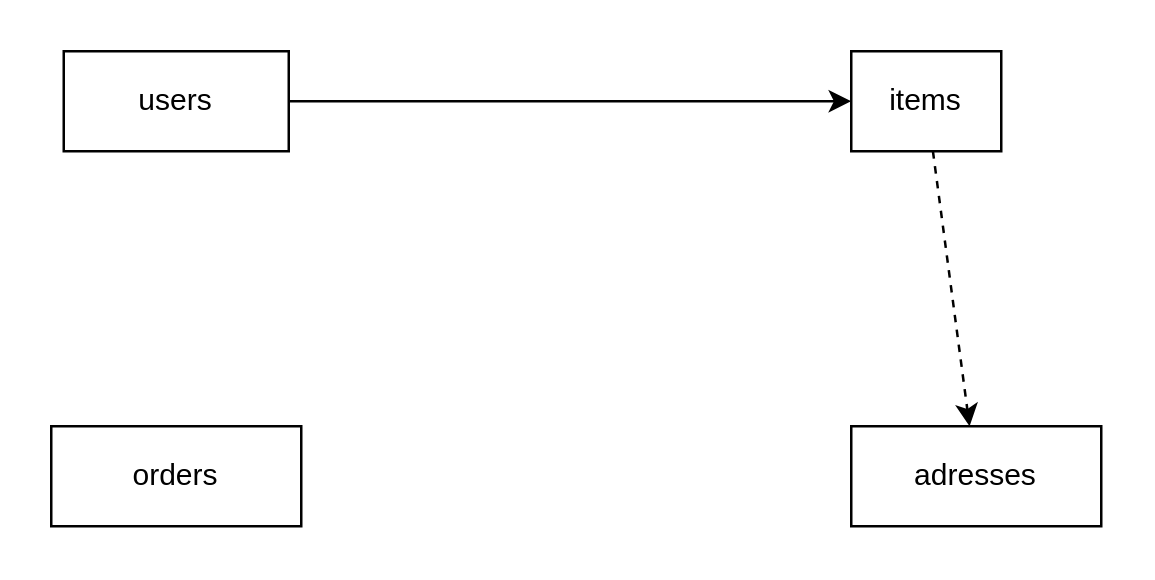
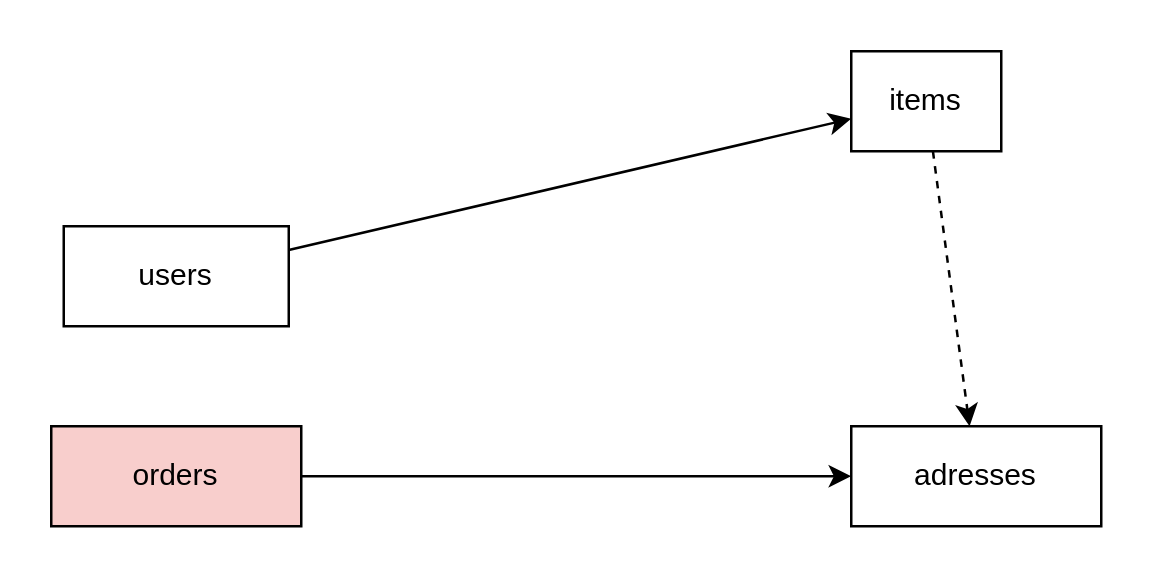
  <mxCell id="0" />
  <mxCell id="1" parent="0" />
  <mxCell id="2" value="" style="edgeStyle=none;html=1;" edge="1" parent="1" source="3" target="8"><mxGeometry relative="1" as="geometry" /></mxCell>
- <mxCell id="3" value="users" style="whiteSpace=wrap;html=1;align=center;" vertex="1" parent="1"><mxGeometry x="25" y="20" width="90" height="40" as="geometry" /></mxCell>
- <mxCell id="5" value="orders" style="whiteSpace=wrap;html=1;align=center;" vertex="1" parent="1"><mxGeometry x="20" y="170" width="100" height="40" as="geometry" /></mxCell>
+ <mxCell id="3" value="users" style="whiteSpace=wrap;html=1;align=center;" vertex="1" parent="1"><mxGeometry x="25" y="90" width="90" height="40" as="geometry" /></mxCell>
+ <mxCell id="4" value="" style="edgeStyle=none;html=1;" edge="1" parent="1" source="5" target="6"><mxGeometry relative="1" as="geometry" /></mxCell>
+ <mxCell id="5" value="orders" style="whiteSpace=wrap;html=1;align=center;fillColor=#f8cecc;" vertex="1" parent="1"><mxGeometry x="20" y="170" width="100" height="40" as="geometry" /></mxCell>
  <mxCell id="6" value="adresses" style="whiteSpace=wrap;html=1;align=center;" vertex="1" parent="1"><mxGeometry x="340" y="170" width="100" height="40" as="geometry" /></mxCell>
  <mxCell id="7" value="" style="edgeStyle=none;html=1;dashed=1;" edge="1" parent="1" source="8" target="6"><mxGeometry relative="1" as="geometry" /></mxCell>
  <mxCell id="8" value="items" style="whiteSpace=wrap;html=1;align=center;" vertex="1" parent="1"><mxGeometry x="340" y="20" width="60" height="40" as="geometry" /></mxCell>
